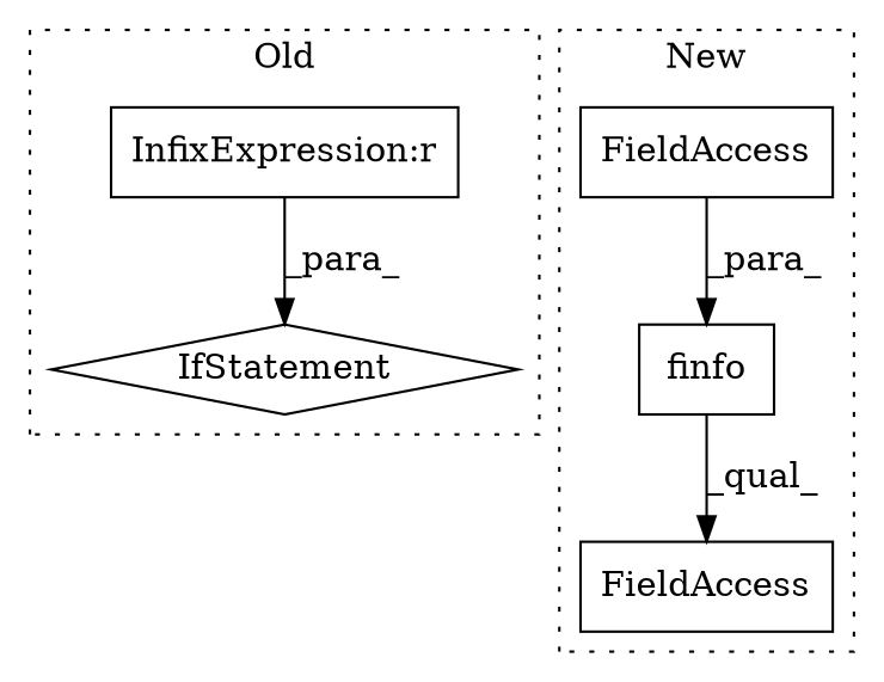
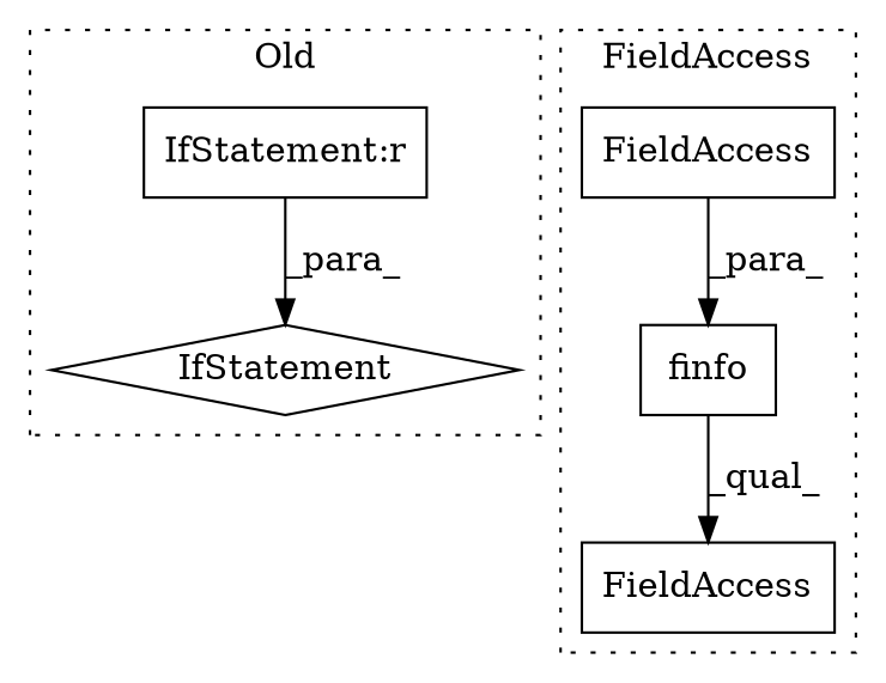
  digraph {
    node [a=22 shape=box]
    n1 [a=25 l="4,2" label=IfStatement s="1006,1025" shape=diamond]
-   n2 [a=27 l=4 label="InfixExpression:r" s=1015]
+   n2 [a=27 l=4 label="IfStatement:r" s=1015]
    n3 [a=32 l="6,1" label=finfo s="928,947"]
    n4 [l=30 label=FieldAccess s=922]
    n5 [l=13 label=FieldAccess s=934]
    subgraph cluster_1 {
      label=Old
      style=dotted
      n1
      n2
    }
    subgraph cluster_2 {
-     label=New
+     label=FieldAccess
      style=dotted
      n3
      n4
      n5
    }
    n2 -> n1 [label=_para_]
    n3 -> n4 [label=_qual_]
    n5 -> n3 [label=_para_]
  }
